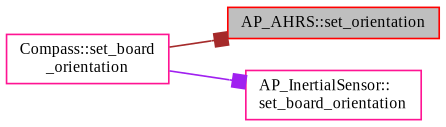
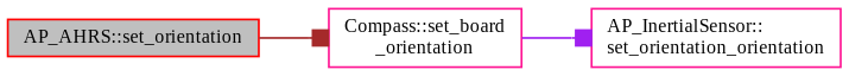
  digraph {
    fontname="Liberation Serif"
    rankdir=LR
    node [color=deeppink fillcolor=white fontname="Liberation Serif" fontsize=10 shape=record style=filled]
    edge [arrowhead=box fontname="Liberation Serif" fontsize=10 labelfontname=Helvetica labelfontsize=10 style=solid]
    n1 [color=red fillcolor=grey75 fontcolor=black height=0.2 label="AP_AHRS::set_orientation" width=0.4]
    n2 [height=0.2 label="Compass::set_board\l_orientation" width=0.4]
-   n3 [height=0.2 label="AP_InertialSensor::\lset_board_orientation" width=0.4]
-   n2 -> n1 [color=brown]
+   n3 [height=0.2 label="AP_InertialSensor::\lset_orientation_orientation" width=0.4]
+   n1 -> n2 [color=brown]
    n2 -> n3 [color=purple]
  }
